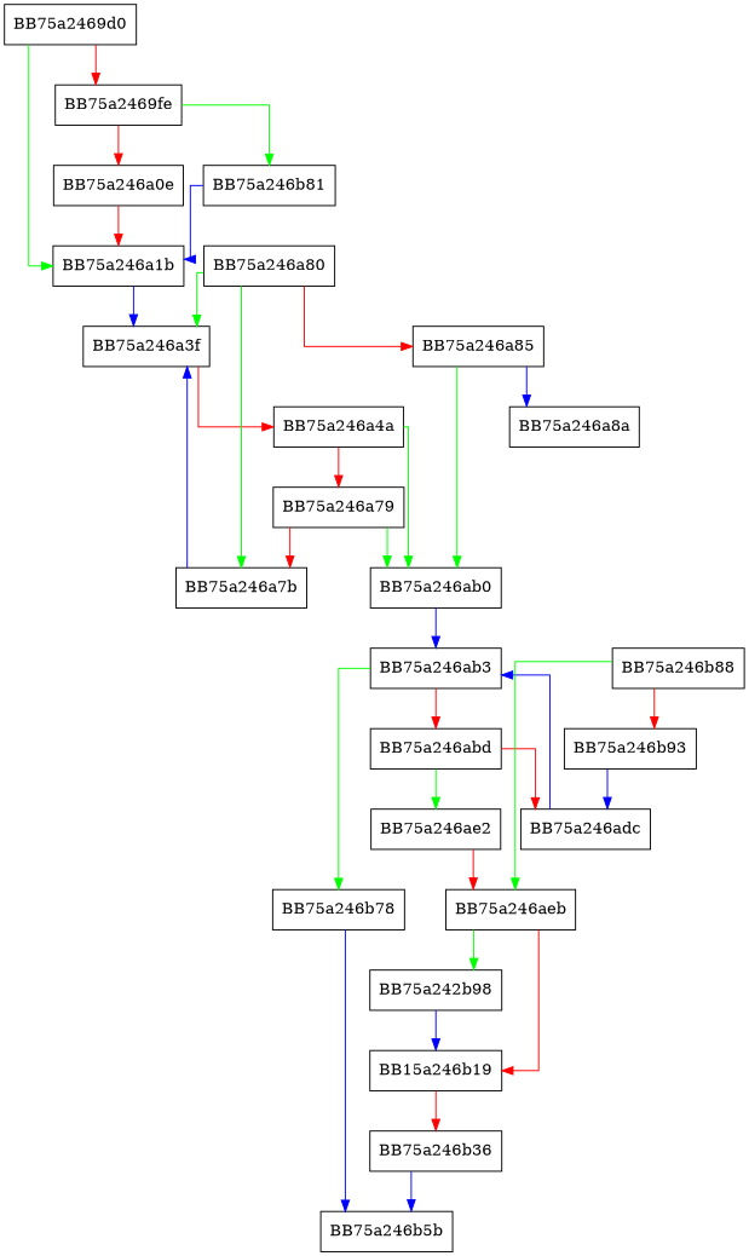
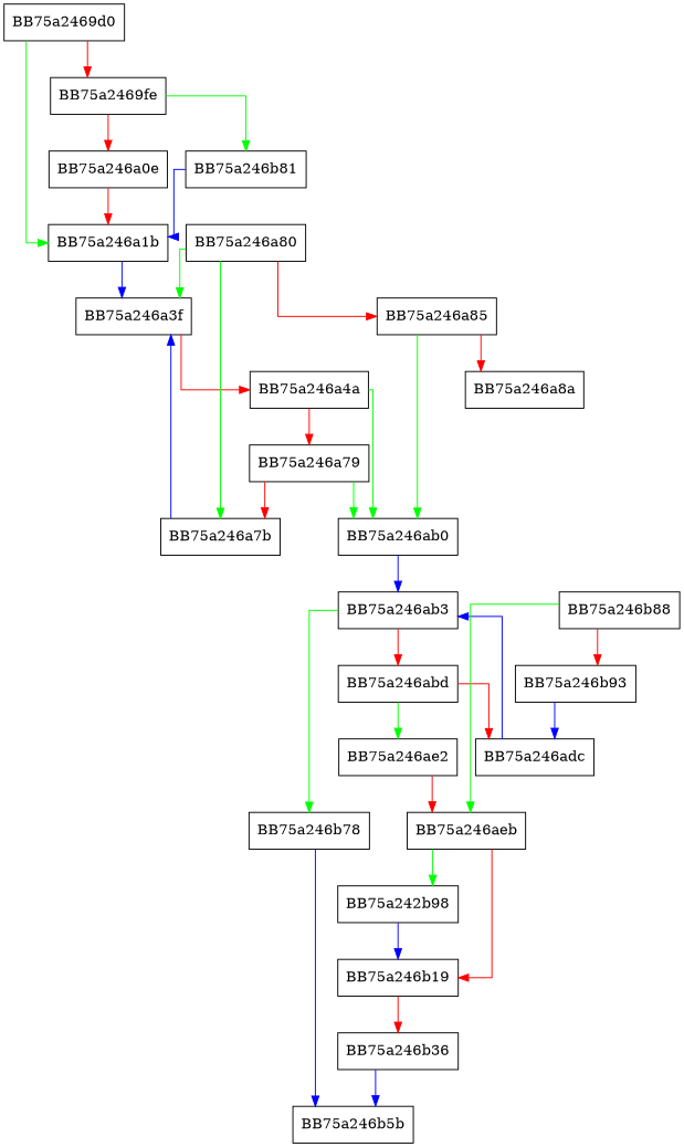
  digraph {
    splines=ortho
    node [shape=box]
    edge [color=red]
    BB75a2469d0
    BB75a246a1b
    BB75a2469fe
    BB75a246a3f
    BB75a246b81
    BB75a246a0e
    BB75a246a4a
    BB75a246a80
    BB75a246a7b
    BB75a246a85
    BB75a246ab0
    BB75a246a79
    BB75a246a8a
    BB75a246ab3
    BB75a246b78
    BB75a246abd
    BB75a246b36
    BB75a246b5b
    BB75a246ae2
    BB75a246adc
    BB75a246aeb
    BB75a246b88
    BB75a246b93
    n24 [label=BB75a242b98]
-   BB75a246b19 [label=BB15a246b19]
+   BB75a246b19
    BB75a2469d0 -> BB75a246a1b [color=green]
    BB75a2469d0 -> BB75a2469fe
    BB75a246a1b -> BB75a246a3f [color=blue]
    BB75a2469fe -> BB75a246b81 [color=green]
    BB75a2469fe -> BB75a246a0e
    BB75a246a3f -> BB75a246a4a
    BB75a246b81 -> BB75a246a1b [color=blue]
    BB75a246a0e -> BB75a246a1b
    BB75a246a4a -> BB75a246ab0 [color=green]
    BB75a246a4a -> BB75a246a79
    BB75a246a80 -> BB75a246a3f [color=green]
    BB75a246a80 -> BB75a246a7b [color=green]
    BB75a246a80 -> BB75a246a85
    BB75a246a7b -> BB75a246a3f [color=blue]
    BB75a246a85 -> BB75a246ab0 [color=green]
-   BB75a246a85 -> BB75a246a8a [color=blue]
+   BB75a246a85 -> BB75a246a8a
    BB75a246ab0 -> BB75a246ab3 [color=blue]
    BB75a246a79 -> BB75a246a7b
    BB75a246a79 -> BB75a246ab0 [color=green]
    BB75a246ab3 -> BB75a246b78 [color=green]
    BB75a246ab3 -> BB75a246abd
    BB75a246b78 -> BB75a246b5b [color=blue]
    BB75a246abd -> BB75a246ae2 [color=green]
    BB75a246abd -> BB75a246adc
    BB75a246b36 -> BB75a246b5b [color=blue]
    BB75a246ae2 -> BB75a246aeb
    BB75a246adc -> BB75a246ab3 [color=blue]
    BB75a246aeb -> n24 [color=green]
    BB75a246aeb -> BB75a246b19
    BB75a246b88 -> BB75a246aeb [color=green]
    BB75a246b88 -> BB75a246b93
    BB75a246b93 -> BB75a246adc [color=blue]
    n24 -> BB75a246b19 [color=blue]
    BB75a246b19 -> BB75a246b36
  }
